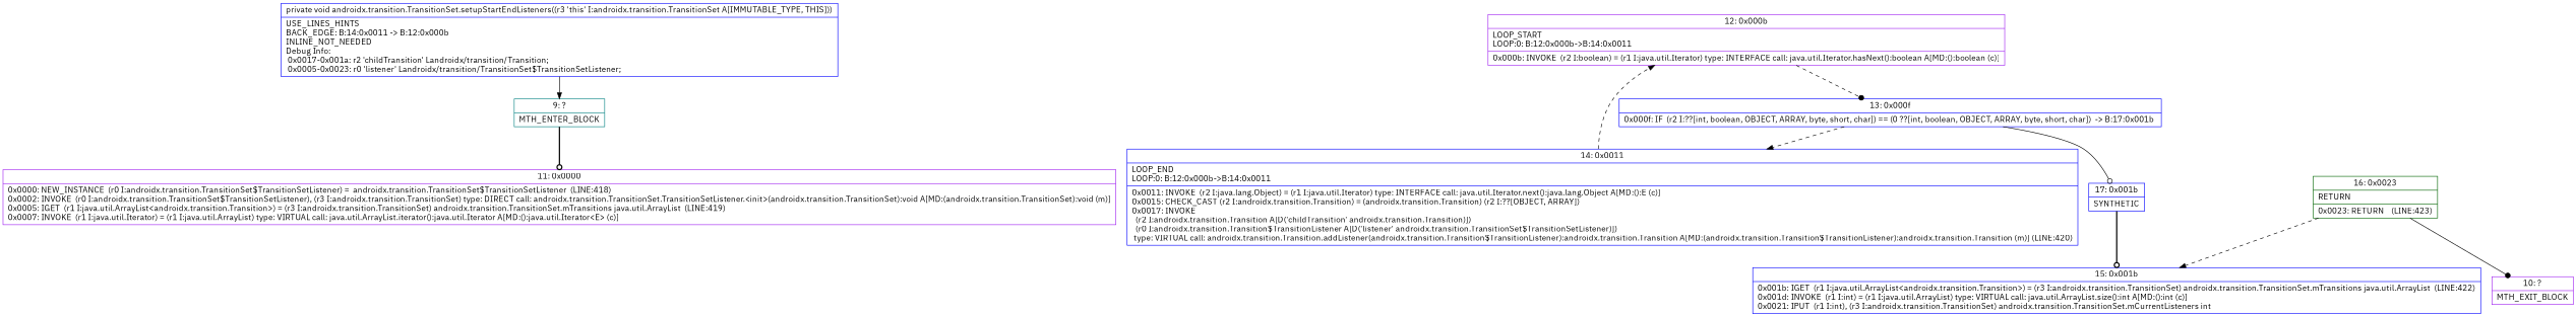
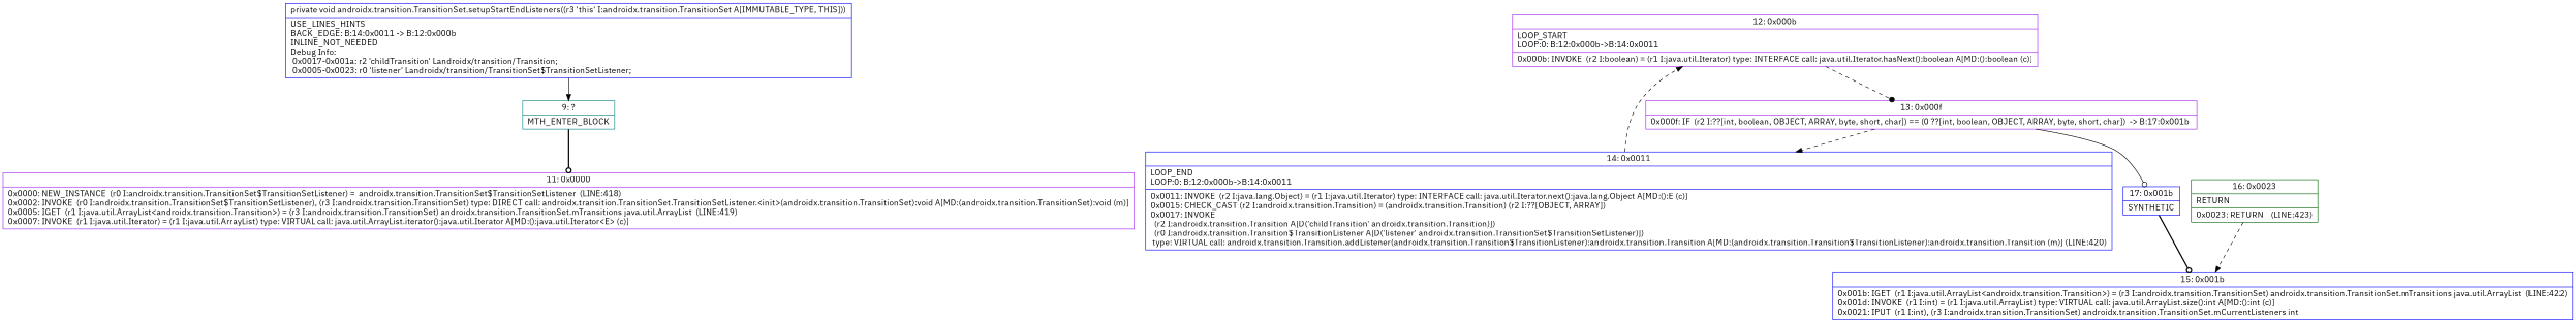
  digraph {
    fontname="IBM Plex Sans"
    node [color=purple fontname="IBM Plex Sans" shape=record]
    edge [arrowhead=normal fontname="IBM Plex Sans" style=dashed]
    n1 [color=teal label="{9\:\ ?|MTH_ENTER_BLOCK\l}"]
    n2 [label="{11\:\ 0x0000|0x0000: NEW_INSTANCE  (r0 I:androidx.transition.TransitionSet$TransitionSetListener) =  androidx.transition.TransitionSet$TransitionSetListener  (LINE:418)\l0x0002: INVOKE  (r0 I:androidx.transition.TransitionSet$TransitionSetListener), (r3 I:androidx.transition.TransitionSet) type: DIRECT call: androidx.transition.TransitionSet.TransitionSetListener.\<init\>(androidx.transition.TransitionSet):void A[MD:(androidx.transition.TransitionSet):void (m)]\l0x0005: IGET  (r1 I:java.util.ArrayList\<androidx.transition.Transition\>) = (r3 I:androidx.transition.TransitionSet) androidx.transition.TransitionSet.mTransitions java.util.ArrayList  (LINE:419)\l0x0007: INVOKE  (r1 I:java.util.Iterator) = (r1 I:java.util.ArrayList) type: VIRTUAL call: java.util.ArrayList.iterator():java.util.Iterator A[MD:():java.util.Iterator\<E\> (c)]\l}"]
    n3 [label="{12\:\ 0x000b|LOOP_START\lLOOP:0: B:12:0x000b\-\>B:14:0x0011\l|0x000b: INVOKE  (r2 I:boolean) = (r1 I:java.util.Iterator) type: INTERFACE call: java.util.Iterator.hasNext():boolean A[MD:():boolean (c)]\l}"]
-   n4 [color=blue label="{13\:\ 0x000f|0x000f: IF  (r2 I:??[int, boolean, OBJECT, ARRAY, byte, short, char]) == (0 ??[int, boolean, OBJECT, ARRAY, byte, short, char])  \-\> B:17:0x001b \l}"]
+   n4 [label="{13\:\ 0x000f|0x000f: IF  (r2 I:??[int, boolean, OBJECT, ARRAY, byte, short, char]) == (0 ??[int, boolean, OBJECT, ARRAY, byte, short, char])  \-\> B:17:0x001b \l}"]
    n5 [color=blue label="{14\:\ 0x0011|LOOP_END\lLOOP:0: B:12:0x000b\-\>B:14:0x0011\l|0x0011: INVOKE  (r2 I:java.lang.Object) = (r1 I:java.util.Iterator) type: INTERFACE call: java.util.Iterator.next():java.lang.Object A[MD:():E (c)]\l0x0015: CHECK_CAST (r2 I:androidx.transition.Transition) = (androidx.transition.Transition) (r2 I:??[OBJECT, ARRAY]) \l0x0017: INVOKE  \l  (r2 I:androidx.transition.Transition A[D('childTransition' androidx.transition.Transition)])\l  (r0 I:androidx.transition.Transition$TransitionListener A[D('listener' androidx.transition.TransitionSet$TransitionSetListener)])\l type: VIRTUAL call: androidx.transition.Transition.addListener(androidx.transition.Transition$TransitionListener):androidx.transition.Transition A[MD:(androidx.transition.Transition$TransitionListener):androidx.transition.Transition (m)] (LINE:420)\l}"]
    n6 [color=blue label="{17\:\ 0x001b|SYNTHETIC\l}"]
    n7 [color=blue label="{15\:\ 0x001b|0x001b: IGET  (r1 I:java.util.ArrayList\<androidx.transition.Transition\>) = (r3 I:androidx.transition.TransitionSet) androidx.transition.TransitionSet.mTransitions java.util.ArrayList  (LINE:422)\l0x001d: INVOKE  (r1 I:int) = (r1 I:java.util.ArrayList) type: VIRTUAL call: java.util.ArrayList.size():int A[MD:():int (c)]\l0x0021: IPUT  (r1 I:int), (r3 I:androidx.transition.TransitionSet) androidx.transition.TransitionSet.mCurrentListeners int \l}"]
    n8 [color=darkgreen label="{16\:\ 0x0023|RETURN\l|0x0023: RETURN    (LINE:423)\l}"]
-   n9 [label="{10\:\ ?|MTH_EXIT_BLOCK\l}"]
    n10 [color=blue label="{private void androidx.transition.TransitionSet.setupStartEndListeners((r3 'this' I:androidx.transition.TransitionSet A[IMMUTABLE_TYPE, THIS]))  | USE_LINES_HINTS\lBACK_EDGE: B:14:0x0011 \-\> B:12:0x000b\lINLINE_NOT_NEEDED\lDebug Info:\l  0x0017\-0x001a: r2 'childTransition' Landroidx\/transition\/Transition;\l  0x0005\-0x0023: r0 'listener' Landroidx\/transition\/TransitionSet$TransitionSetListener;\l}"]
    n1 -> n2 [arrowhead=odot style=bold]
    n3 -> n4 [arrowhead=dot]
    n4 -> n5
    n4 -> n6 [arrowhead=odot style=solid]
    n5 -> n3
    n6 -> n7 [arrowhead=odot style=bold]
    n8 -> n7
-   n8 -> n9 [arrowhead=dot style=solid]
    n10 -> n1 [style=solid]
  }
